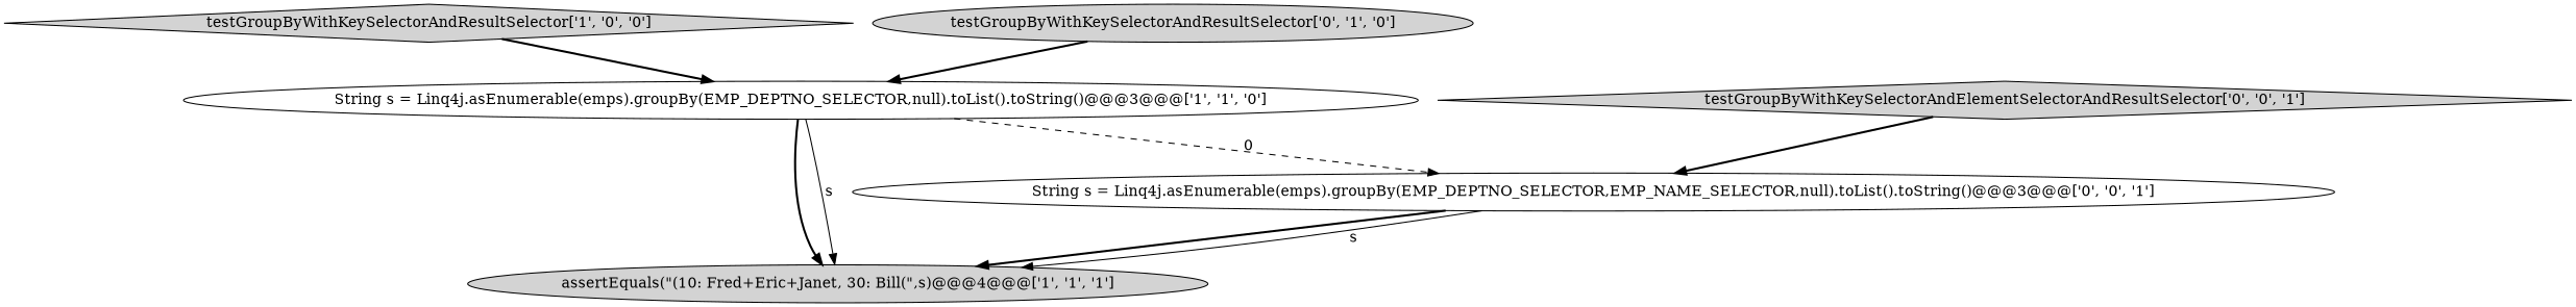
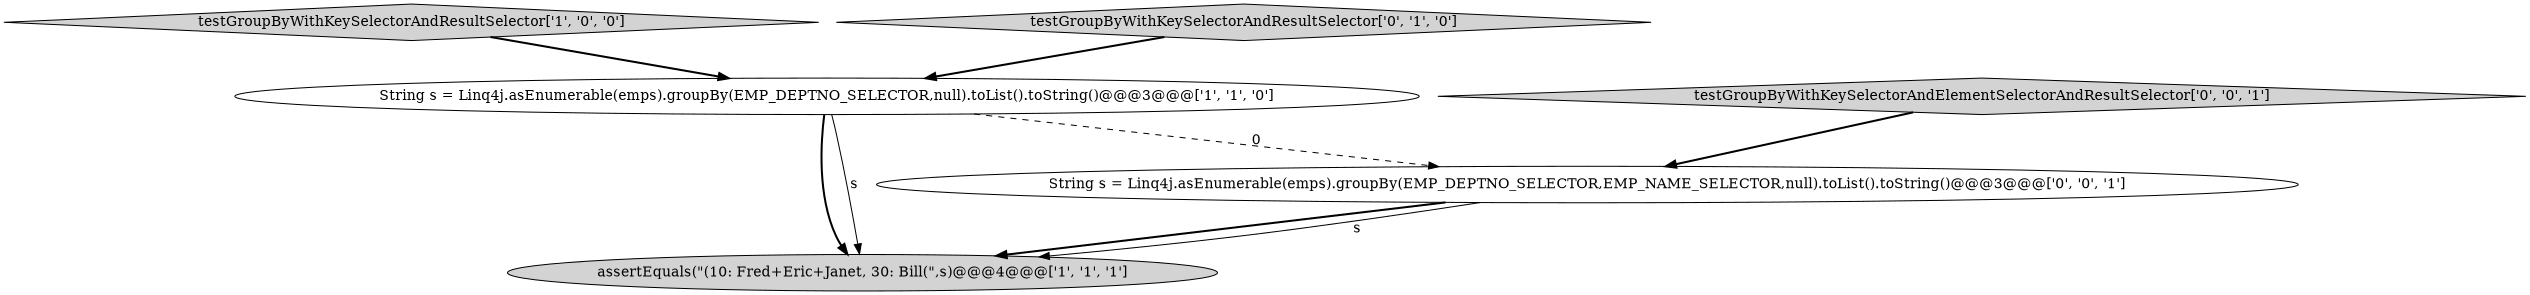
  digraph {
    node [fillcolor=lightgray shape=diamond style=filled]
    edge [style=bold]
    n1 [label="testGroupByWithKeySelectorAndResultSelector['1', '0', '0']"]
    n2 [fillcolor=white label="String s = Linq4j.asEnumerable(emps).groupBy(EMP_DEPTNO_SELECTOR,null).toList().toString()@@@3@@@['1', '1', '0']" shape=ellipse]
-   n3 [label="testGroupByWithKeySelectorAndResultSelector['0', '1', '0']" shape=ellipse]
+   n3 [label="testGroupByWithKeySelectorAndResultSelector['0', '1', '0']"]
    n4 [label="testGroupByWithKeySelectorAndElementSelectorAndResultSelector['0', '0', '1']"]
    n5 [fillcolor=white label="String s = Linq4j.asEnumerable(emps).groupBy(EMP_DEPTNO_SELECTOR,EMP_NAME_SELECTOR,null).toList().toString()@@@3@@@['0', '0', '1']" shape=ellipse]
    n6 [label="assertEquals(\"(10: Fred+Eric+Janet, 30: Bill(\",s)@@@4@@@['1', '1', '1']" shape=ellipse]
    n1 -> n2
    n2 -> n5 [label=0 style=dashed]
    n2 -> n6
    n2 -> n6 [label=s style=solid]
    n3 -> n2
    n4 -> n5
    n5 -> n6
    n5 -> n6 [label=s style=solid]
  }
